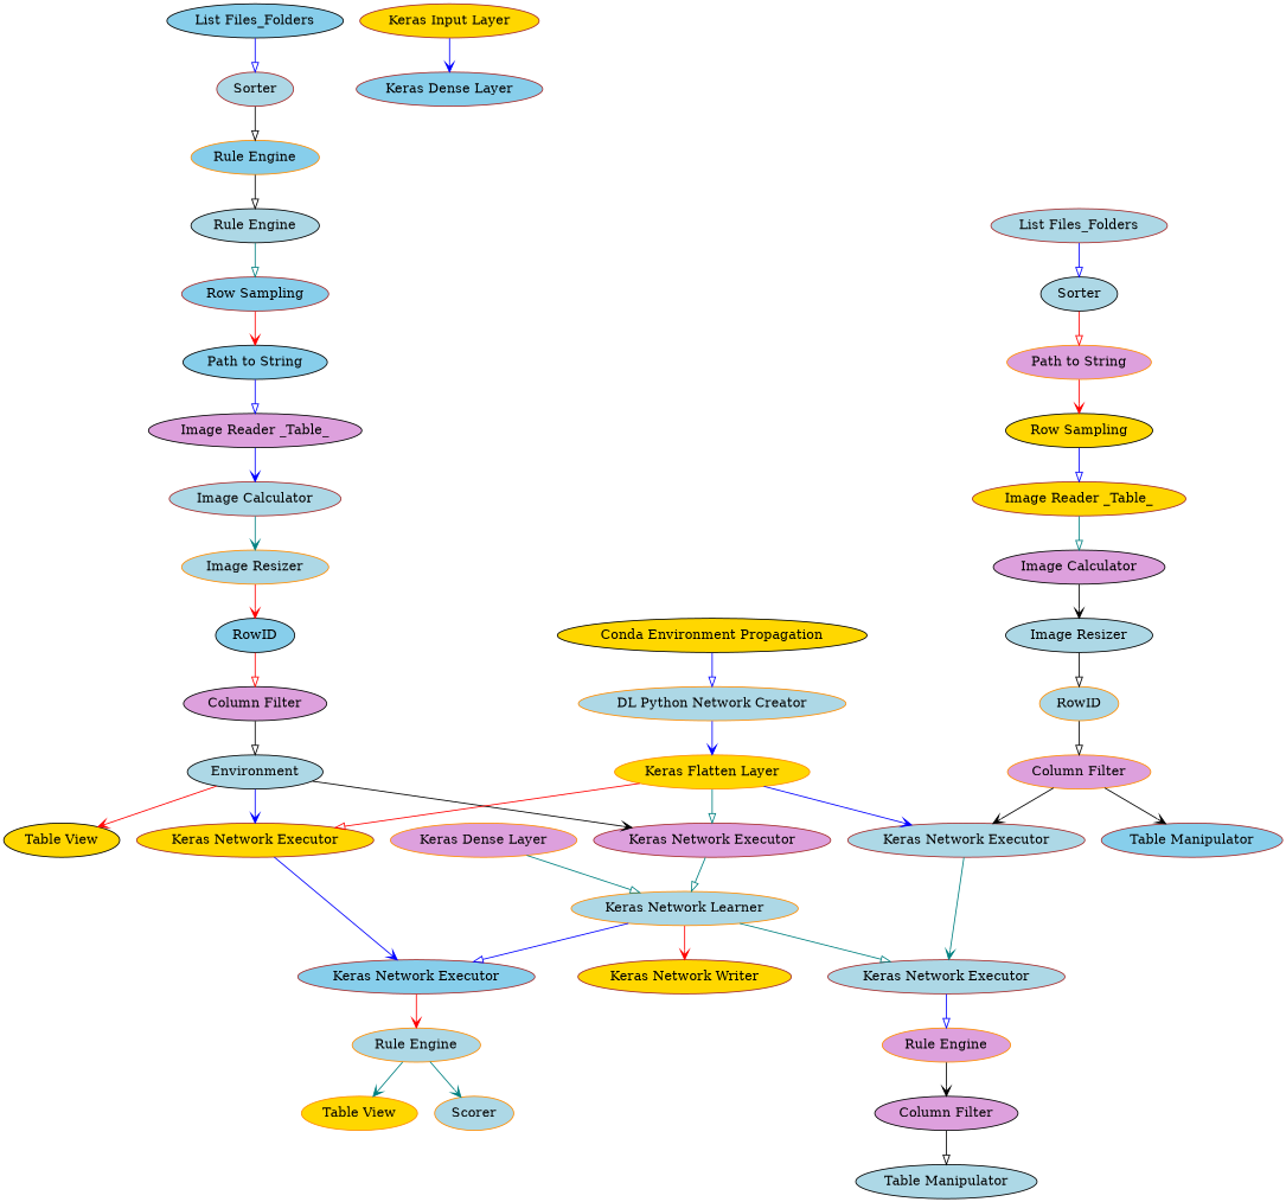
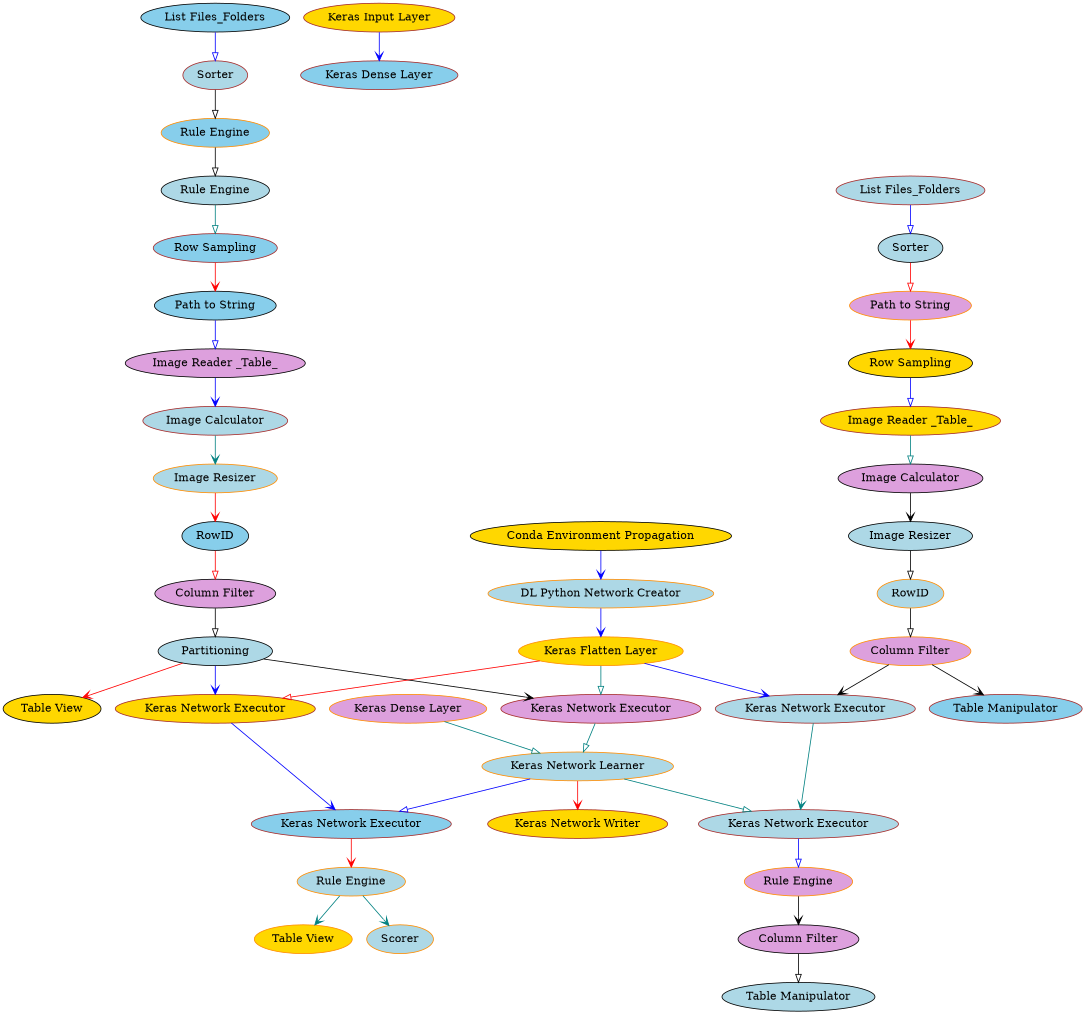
  digraph {
    rankdir=TB
    node [color=black fillcolor=lightblue style=filled]
    edge [arrowhead=vee color=blue]
    n1 [fillcolor=gold label="Table View"]
    n2 [fillcolor=skyblue label=RowID]
    n3 [fillcolor=plum label="Column Filter"]
-   n4 [label=Environment]
+   n4 [label=Partitioning]
    n5 [color=brown fillcolor=gold label="Keras Network Writer"]
    n6 [color=brown fillcolor=skyblue label="Table Manipulator"]
    n7 [color=darkorange fillcolor=plum label="Keras Dense Layer"]
    n8 [color=darkorange label="Keras Network Learner"]
    n9 [color=brown label="Keras Network Executor"]
    n10 [color=brown fillcolor=skyblue label="Keras Network Executor"]
    n11 [color=darkorange label="Rule Engine"]
    n12 [color=darkorange fillcolor=gold label="Table View"]
    n13 [color=darkorange label=Scorer]
    n14 [color=darkorange fillcolor=plum label="Rule Engine"]
    n15 [fillcolor=plum label="Column Filter"]
    n16 [color=brown label="Image Calculator"]
    n17 [color=darkorange label="Image Resizer"]
    n18 [fillcolor=gold label="Conda Environment Propagation"]
    n19 [color=darkorange label="DL Python Network Creator"]
    n20 [color=darkorange fillcolor=gold label="Keras Flatten Layer"]
    n21 [label="Rule Engine"]
    n22 [color=brown fillcolor=skyblue label="Row Sampling"]
    n23 [fillcolor=skyblue label="Path to String"]
    n24 [fillcolor=plum label="Image Calculator"]
    n25 [label="Image Resizer"]
    n26 [color=darkorange label=RowID]
    n27 [color=brown fillcolor=gold label="Keras Input Layer"]
    n28 [color=brown fillcolor=skyblue label="Keras Dense Layer"]
    n29 [fillcolor=plum label="Image Reader _Table_"]
    n30 [color=darkorange fillcolor=skyblue label="Rule Engine"]
    n31 [color=darkorange fillcolor=plum label="Column Filter"]
    n32 [color=brown label="Keras Network Executor"]
    n33 [label="Table Manipulator"]
    n34 [color=darkorange fillcolor=plum label="Path to String"]
    n35 [fillcolor=gold label="Row Sampling"]
    n36 [color=brown fillcolor=gold label="Image Reader _Table_"]
    n37 [color=brown fillcolor=plum label="Keras Network Executor"]
    n38 [color=brown fillcolor=gold label="Keras Network Executor"]
    n39 [fillcolor=skyblue label="List Files_Folders"]
    n40 [color=brown label=Sorter]
    n41 [color=brown label="List Files_Folders"]
    n42 [label=Sorter]
    n2 -> n3 [arrowhead=onormal color=red]
    n3 -> n4 [arrowhead=onormal color=black]
    n4 -> n1 [color=red]
    n4 -> n37 [color=black]
    n4 -> n38
    n7 -> n8 [arrowhead=onormal color=teal]
    n8 -> n5 [color=red]
    n8 -> n9 [arrowhead=onormal color=teal]
    n8 -> n10 [arrowhead=onormal]
    n9 -> n14 [arrowhead=onormal]
    n10 -> n11 [color=red]
    n11 -> n12 [color=teal]
    n11 -> n13 [color=teal]
    n14 -> n15 [color=black]
    n15 -> n33 [arrowhead=onormal color=black]
    n16 -> n17 [color=teal]
    n17 -> n2 [color=red]
-   n18 -> n19 [arrowhead=onormal]
+   n18 -> n19
    n19 -> n20
    n20 -> n32
    n20 -> n37 [arrowhead=onormal color=teal]
    n20 -> n38 [arrowhead=onormal color=red]
    n21 -> n22 [arrowhead=onormal color=teal]
    n22 -> n23 [color=red]
    n23 -> n29 [arrowhead=onormal]
    n24 -> n25 [color=black]
    n25 -> n26 [arrowhead=onormal color=black]
    n26 -> n31 [arrowhead=onormal color=black]
    n27 -> n28
    n29 -> n16
    n30 -> n21 [arrowhead=onormal color=black]
    n31 -> n6 [color=black]
    n31 -> n32 [color=black]
    n32 -> n9 [color=teal]
    n34 -> n35 [color=red]
    n35 -> n36 [arrowhead=onormal]
    n36 -> n24 [arrowhead=onormal color=teal]
    n37 -> n8 [arrowhead=onormal color=teal]
    n38 -> n10
    n39 -> n40 [arrowhead=onormal]
    n40 -> n30 [arrowhead=onormal color=black]
    n41 -> n42 [arrowhead=onormal]
    n42 -> n34 [arrowhead=onormal color=red]
  }
